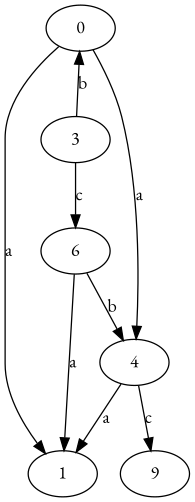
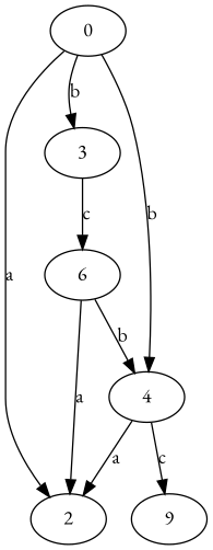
  strict digraph {
    fontname="EB Garamond"
    node [fontname="EB Garamond"]
    edge [fontname="EB Garamond"]
    0
-   2 [label=1]
+   2
    3
    4
    6
    n6 [label=9]
    0 -> 2 [label=a]
-   3 -> 0 [label=b]
-   0 -> 4 [label=a]
+   0 -> 3 [label=b]
+   0 -> 4 [label=b]
    3 -> 6 [label=c]
    4 -> 2 [label=a]
    4 -> n6 [label=c]
    6 -> 2 [label=a]
    6 -> 4 [label=b]
  }
